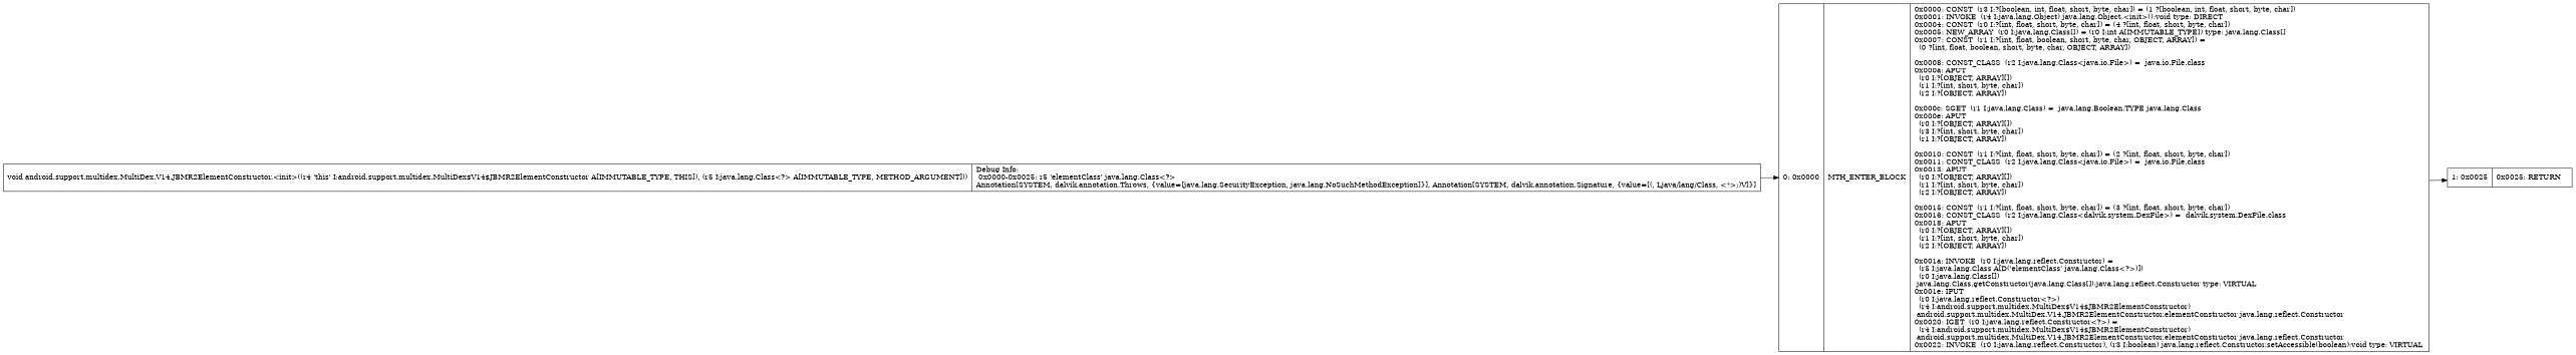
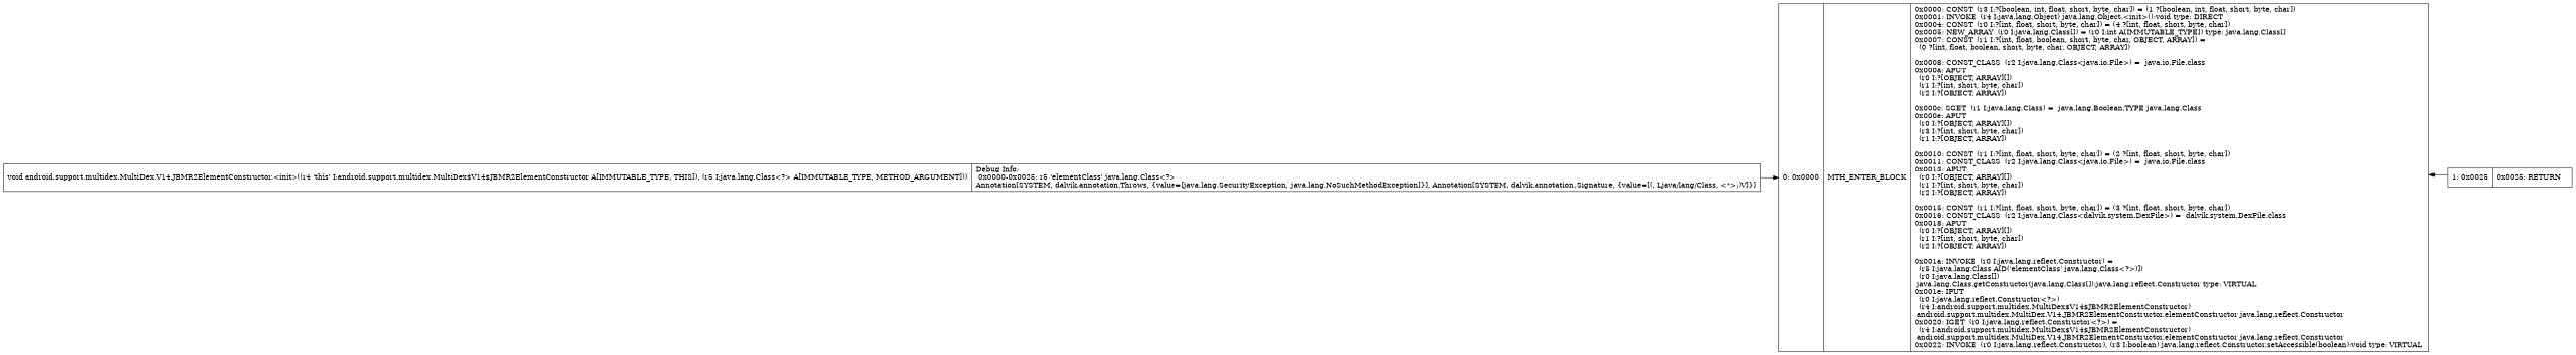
  digraph {
    rankdir=LR
    node [shape=record]
    n1 [label="{0\:\ 0x0000|MTH_ENTER_BLOCK\l|0x0000: CONST  (r3 I:?[boolean, int, float, short, byte, char]) = (1 ?[boolean, int, float, short, byte, char]) \l0x0001: INVOKE  (r4 I:java.lang.Object) java.lang.Object.\<init\>():void type: DIRECT \l0x0004: CONST  (r0 I:?[int, float, short, byte, char]) = (4 ?[int, float, short, byte, char]) \l0x0005: NEW_ARRAY  (r0 I:java.lang.Class[]) = (r0 I:int A[IMMUTABLE_TYPE]) type: java.lang.Class[] \l0x0007: CONST  (r1 I:?[int, float, boolean, short, byte, char, OBJECT, ARRAY]) = \l  (0 ?[int, float, boolean, short, byte, char, OBJECT, ARRAY])\l \l0x0008: CONST_CLASS  (r2 I:java.lang.Class\<java.io.File\>) =  java.io.File.class \l0x000a: APUT  \l  (r0 I:?[OBJECT, ARRAY][])\l  (r1 I:?[int, short, byte, char])\l  (r2 I:?[OBJECT, ARRAY])\l \l0x000c: SGET  (r1 I:java.lang.Class) =  java.lang.Boolean.TYPE java.lang.Class \l0x000e: APUT  \l  (r0 I:?[OBJECT, ARRAY][])\l  (r3 I:?[int, short, byte, char])\l  (r1 I:?[OBJECT, ARRAY])\l \l0x0010: CONST  (r1 I:?[int, float, short, byte, char]) = (2 ?[int, float, short, byte, char]) \l0x0011: CONST_CLASS  (r2 I:java.lang.Class\<java.io.File\>) =  java.io.File.class \l0x0013: APUT  \l  (r0 I:?[OBJECT, ARRAY][])\l  (r1 I:?[int, short, byte, char])\l  (r2 I:?[OBJECT, ARRAY])\l \l0x0015: CONST  (r1 I:?[int, float, short, byte, char]) = (3 ?[int, float, short, byte, char]) \l0x0016: CONST_CLASS  (r2 I:java.lang.Class\<dalvik.system.DexFile\>) =  dalvik.system.DexFile.class \l0x0018: APUT  \l  (r0 I:?[OBJECT, ARRAY][])\l  (r1 I:?[int, short, byte, char])\l  (r2 I:?[OBJECT, ARRAY])\l \l0x001a: INVOKE  (r0 I:java.lang.reflect.Constructor) = \l  (r5 I:java.lang.Class A[D('elementClass' java.lang.Class\<?\>)])\l  (r0 I:java.lang.Class[])\l java.lang.Class.getConstructor(java.lang.Class[]):java.lang.reflect.Constructor type: VIRTUAL \l0x001e: IPUT  \l  (r0 I:java.lang.reflect.Constructor\<?\>)\l  (r4 I:android.support.multidex.MultiDex$V14$JBMR2ElementConstructor)\l android.support.multidex.MultiDex.V14.JBMR2ElementConstructor.elementConstructor java.lang.reflect.Constructor \l0x0020: IGET  (r0 I:java.lang.reflect.Constructor\<?\>) = \l  (r4 I:android.support.multidex.MultiDex$V14$JBMR2ElementConstructor)\l android.support.multidex.MultiDex.V14.JBMR2ElementConstructor.elementConstructor java.lang.reflect.Constructor \l0x0022: INVOKE  (r0 I:java.lang.reflect.Constructor), (r3 I:boolean) java.lang.reflect.Constructor.setAccessible(boolean):void type: VIRTUAL \l}"]
    n2 [label="{1\:\ 0x0025|0x0025: RETURN   \l}"]
    n3 [label="{void android.support.multidex.MultiDex.V14.JBMR2ElementConstructor.\<init\>((r4 'this' I:android.support.multidex.MultiDex$V14$JBMR2ElementConstructor A[IMMUTABLE_TYPE, THIS]), (r5 I:java.lang.Class\<?\> A[IMMUTABLE_TYPE, METHOD_ARGUMENT]))  | Debug Info:\l  0x0000\-0x0025: r5 'elementClass' java.lang.Class\<?\>\lAnnotation[SYSTEM, dalvik.annotation.Throws, \{value=[java.lang.SecurityException, java.lang.NoSuchMethodException]\}], Annotation[SYSTEM, dalvik.annotation.Signature, \{value=[(, Ljava\/lang\/Class, \<*\>;)V]\}]\l}"]
-   n1 -> n2
+   n2 -> n1
    n3 -> n1
  }
